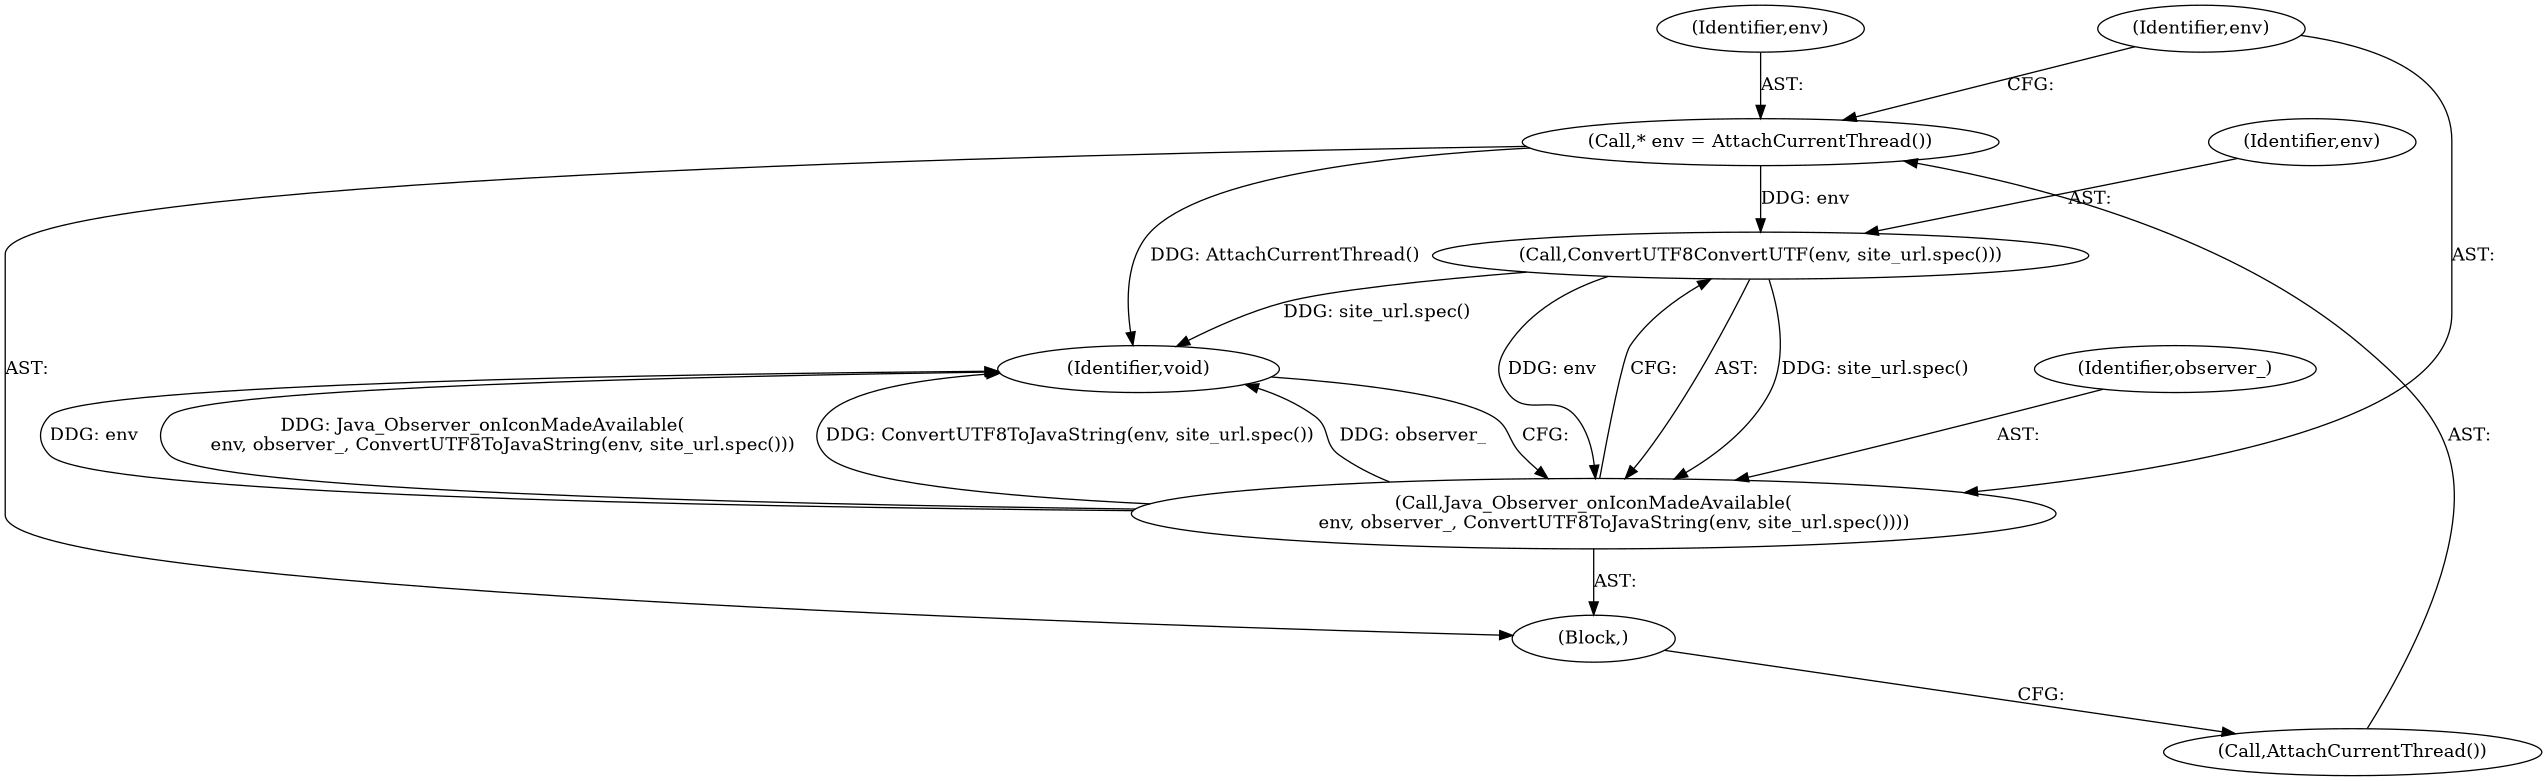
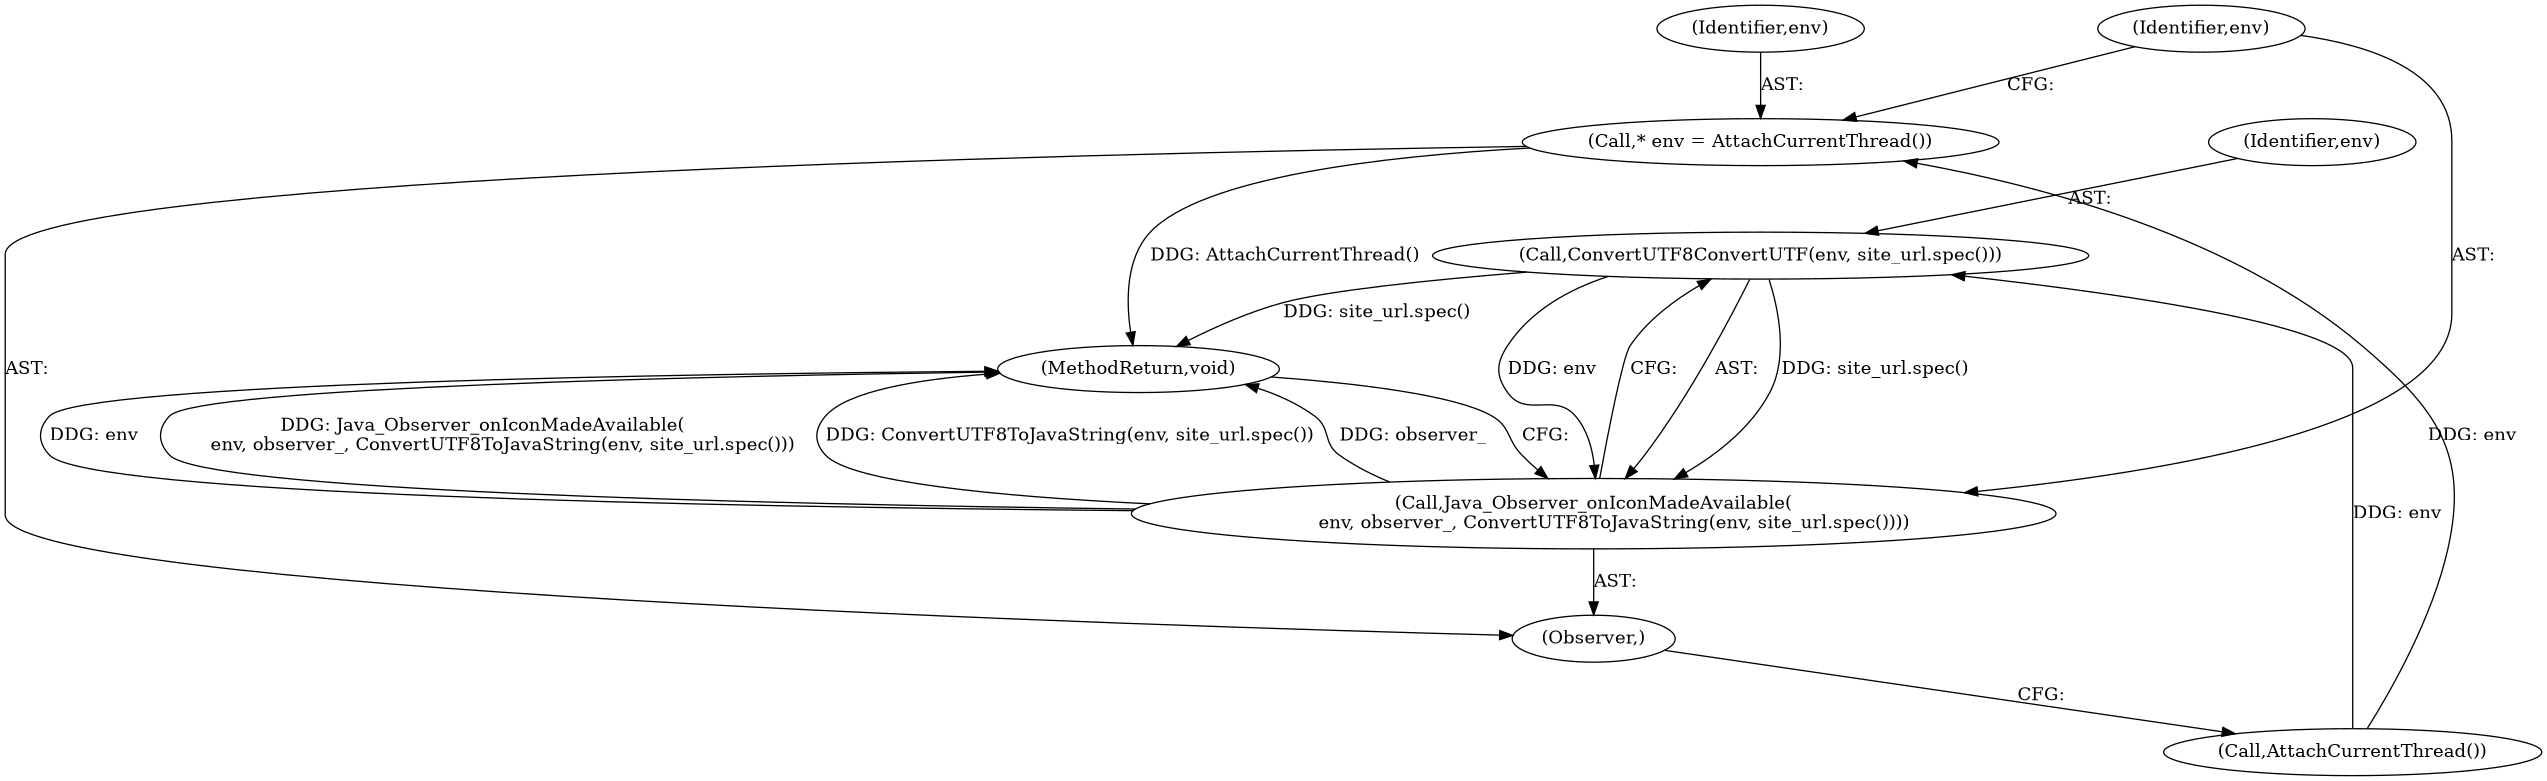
  digraph {
    n1 [label="(Call,* env = AttachCurrentThread())"]
    n2 [label="(Call,ConvertUTF8ConvertUTF(env, site_url.spec()))"]
-   n3 [label="(Identifier,void)"]
-   n4 [label="(Block,)"]
+   n3 [label="(MethodReturn,void)"]
+   n4 [label="(Observer,)"]
    n5 [label="(Call,Java_Observer_onIconMadeAvailable(\n       env, observer_, ConvertUTF8ToJavaString(env, site_url.spec())))"]
    n6 [label="(Call,AttachCurrentThread())"]
    n7 [label="(Identifier,env)"]
    n8 [label="(Identifier,env)"]
-   n9 [label="(Identifier,observer_)"]
    n10 [label="(Identifier,env)"]
-   n1 -> n2 [label="DDG: env"]
+   n6 -> n2 [label="DDG: env"]
    n1 -> n3 [label="DDG: AttachCurrentThread()"]
    n1 -> n4 [label="AST: "]
    n2 -> n3 [label="DDG: site_url.spec()"]
    n2 -> n5 [label="AST: "]
    n2 -> n5 [label="DDG: env"]
    n2 -> n5 [label="DDG: site_url.spec()"]
    n3 -> n5 [label="CFG: "]
    n4 -> n6 [label="CFG: "]
    n5 -> n2 [label="CFG: "]
    n5 -> n3 [label="DDG: env"]
    n5 -> n3 [label="DDG: Java_Observer_onIconMadeAvailable(\n       env, observer_, ConvertUTF8ToJavaString(env, site_url.spec()))"]
    n5 -> n3 [label="DDG: ConvertUTF8ToJavaString(env, site_url.spec())"]
    n5 -> n3 [label="DDG: observer_"]
    n5 -> n4 [label="AST: "]
-   n6 -> n1 [label="AST: "]
+   n6 -> n1 [label="DDG: env"]
    n7 -> n1 [label="AST: "]
    n8 -> n2 [label="AST: "]
-   n9 -> n5 [label="AST: "]
    n10 -> n1 [label="CFG: "]
    n10 -> n5 [label="AST: "]
  }
